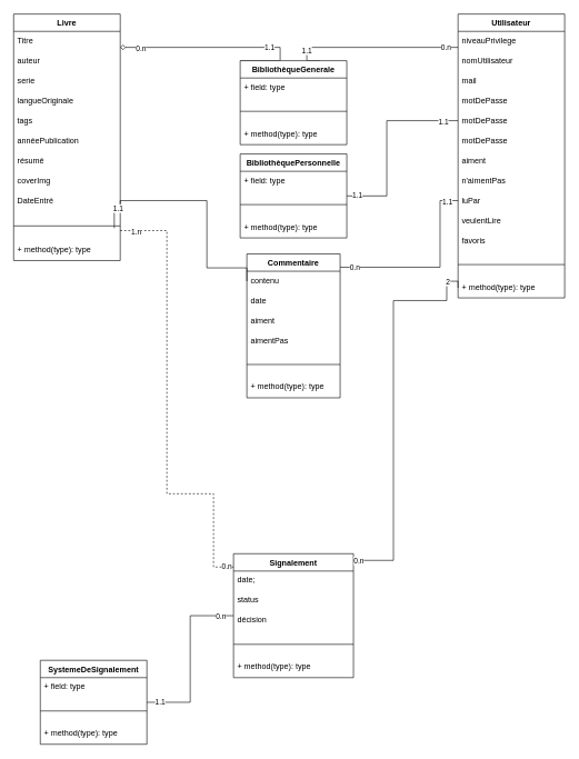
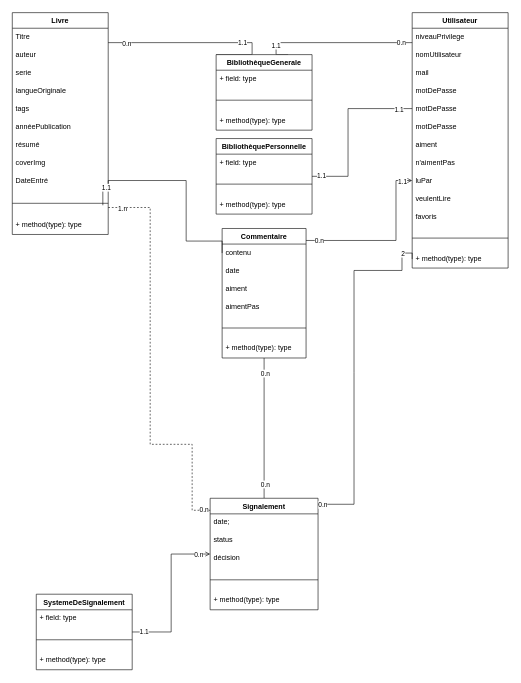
  <mxCell id="0" />
  <mxCell id="1" parent="0" />
- <mxCell id="2" style="edgeStyle=orthogonalEdgeStyle;rounded=0;orthogonalLoop=1;jettySize=auto;html=1;endArrow=none;endFill=0;" parent="1" source="5" target="61" edge="1"><mxGeometry relative="1" as="geometry" /></mxCell>
+ <mxCell id="2" style="edgeStyle=orthogonalEdgeStyle;rounded=0;orthogonalLoop=1;jettySize=auto;html=1;endArrow=open;endFill=0;" parent="1" source="5" target="61" edge="1"><mxGeometry relative="1" as="geometry" /></mxCell>
  <mxCell id="3" value="1.1" style="edgeLabel;html=1;align=center;verticalAlign=middle;resizable=0;points=[];" parent="2" vertex="1" connectable="0"><mxGeometry x="-0.857" y="1" relative="1" as="geometry"><mxPoint as="offset" /></mxGeometry></mxCell>
  <mxCell id="4" value="0.n" style="edgeLabel;html=1;align=center;verticalAlign=middle;resizable=0;points=[];" parent="2" vertex="1" connectable="0"><mxGeometry x="0.848" relative="1" as="geometry"><mxPoint as="offset" /></mxGeometry></mxCell>
  <mxCell id="5" value="SystemeDeSignalement" style="swimlane;fontStyle=1;align=center;verticalAlign=top;childLayout=stackLayout;horizontal=1;startSize=26;horizontalStack=0;resizeParent=1;resizeParentMax=0;resizeLast=0;collapsible=1;marginBottom=0;" parent="1" vertex="1"><mxGeometry x="60" y="990" width="160" height="126" as="geometry" /></mxCell>
  <mxCell id="6" value="+ field: type" style="text;strokeColor=none;fillColor=none;align=left;verticalAlign=top;spacingLeft=4;spacingRight=4;overflow=hidden;rotatable=0;points=[[0,0.5],[1,0.5]];portConstraint=eastwest;" parent="5" vertex="1"><mxGeometry y="26" width="160" height="30" as="geometry" /></mxCell>
  <mxCell id="7" value="" style="line;strokeWidth=1;fillColor=none;align=left;verticalAlign=middle;spacingTop=-1;spacingLeft=3;spacingRight=3;rotatable=0;labelPosition=right;points=[];portConstraint=eastwest;strokeColor=inherit;" parent="5" vertex="1"><mxGeometry y="56" width="160" height="40" as="geometry" /></mxCell>
  <mxCell id="8" value="+ method(type): type" style="text;strokeColor=none;fillColor=none;align=left;verticalAlign=top;spacingLeft=4;spacingRight=4;overflow=hidden;rotatable=0;points=[[0,0.5],[1,0.5]];portConstraint=eastwest;" parent="5" vertex="1"><mxGeometry y="96" width="160" height="30" as="geometry" /></mxCell>
  <mxCell id="9" value="Livre" style="swimlane;fontStyle=1;align=center;verticalAlign=top;childLayout=stackLayout;horizontal=1;startSize=26;horizontalStack=0;resizeParent=1;resizeParentMax=0;resizeLast=0;collapsible=1;marginBottom=0;" parent="1" vertex="1"><mxGeometry y="20" width="160" height="370" as="geometry" x="20" /></mxCell>
  <mxCell id="10" value="Titre" style="text;strokeColor=none;fillColor=none;align=left;verticalAlign=top;spacingLeft=4;spacingRight=4;overflow=hidden;rotatable=0;points=[[0,0.5],[1,0.5]];portConstraint=eastwest;" parent="9" vertex="1"><mxGeometry y="26" width="160" height="30" as="geometry" /></mxCell>
  <mxCell id="11" value="auteur" style="text;strokeColor=none;fillColor=none;align=left;verticalAlign=top;spacingLeft=4;spacingRight=4;overflow=hidden;rotatable=0;points=[[0,0.5],[1,0.5]];portConstraint=eastwest;" parent="9" vertex="1"><mxGeometry y="56" width="160" height="30" as="geometry" /></mxCell>
  <mxCell id="12" value="serie" style="text;strokeColor=none;fillColor=none;align=left;verticalAlign=top;spacingLeft=4;spacingRight=4;overflow=hidden;rotatable=0;points=[[0,0.5],[1,0.5]];portConstraint=eastwest;" parent="9" vertex="1"><mxGeometry y="86" width="160" height="30" as="geometry" /></mxCell>
  <mxCell id="13" value="langueOriginale" style="text;strokeColor=none;fillColor=none;align=left;verticalAlign=top;spacingLeft=4;spacingRight=4;overflow=hidden;rotatable=0;points=[[0,0.5],[1,0.5]];portConstraint=eastwest;" parent="9" vertex="1"><mxGeometry y="116" width="160" height="30" as="geometry" /></mxCell>
  <mxCell id="14" value="tags" style="text;strokeColor=none;fillColor=none;align=left;verticalAlign=top;spacingLeft=4;spacingRight=4;overflow=hidden;rotatable=0;points=[[0,0.5],[1,0.5]];portConstraint=eastwest;" parent="9" vertex="1"><mxGeometry y="146" width="160" height="30" as="geometry" /></mxCell>
  <mxCell id="15" value="annéePublication" style="text;strokeColor=none;fillColor=none;align=left;verticalAlign=top;spacingLeft=4;spacingRight=4;overflow=hidden;rotatable=0;points=[[0,0.5],[1,0.5]];portConstraint=eastwest;" parent="9" vertex="1"><mxGeometry y="176" width="160" height="30" as="geometry" /></mxCell>
  <mxCell id="16" value="résumé" style="text;strokeColor=none;fillColor=none;align=left;verticalAlign=top;spacingLeft=4;spacingRight=4;overflow=hidden;rotatable=0;points=[[0,0.5],[1,0.5]];portConstraint=eastwest;" parent="9" vertex="1"><mxGeometry y="206" width="160" height="30" as="geometry" /></mxCell>
  <mxCell id="17" value="coverImg" style="text;strokeColor=none;fillColor=none;align=left;verticalAlign=top;spacingLeft=4;spacingRight=4;overflow=hidden;rotatable=0;points=[[0,0.5],[1,0.5]];portConstraint=eastwest;" parent="9" vertex="1"><mxGeometry y="236" width="160" height="30" as="geometry" /></mxCell>
  <mxCell id="18" value="DateEntré" style="text;strokeColor=none;fillColor=none;align=left;verticalAlign=top;spacingLeft=4;spacingRight=4;overflow=hidden;rotatable=0;points=[[0,0.5],[1,0.5]];portConstraint=eastwest;" vertex="1" parent="9"><mxGeometry y="266" width="160" height="30" as="geometry" /></mxCell>
  <mxCell id="19" value="" style="line;strokeWidth=1;fillColor=none;align=left;verticalAlign=middle;spacingTop=-1;spacingLeft=3;spacingRight=3;rotatable=0;labelPosition=right;points=[];portConstraint=eastwest;strokeColor=inherit;" parent="9" vertex="1"><mxGeometry y="296" width="160" height="44" as="geometry" /></mxCell>
  <mxCell id="20" value="+ method(type): type" style="text;strokeColor=none;fillColor=none;align=left;verticalAlign=top;spacingLeft=4;spacingRight=4;overflow=hidden;rotatable=0;points=[[0,0.5],[1,0.5]];portConstraint=eastwest;" parent="9" vertex="1"><mxGeometry y="340" width="160" height="30" as="geometry" /></mxCell>
  <mxCell id="21" value="Utilisateur" style="swimlane;fontStyle=1;align=center;verticalAlign=top;childLayout=stackLayout;horizontal=1;startSize=26;horizontalStack=0;resizeParent=1;resizeParentMax=0;resizeLast=0;collapsible=1;marginBottom=0;" parent="1" vertex="1"><mxGeometry x="687" y="20" width="160" height="426" as="geometry" /></mxCell>
  <mxCell id="22" value="niveauPrivilege&#10;" style="text;strokeColor=none;fillColor=none;align=left;verticalAlign=top;spacingLeft=4;spacingRight=4;overflow=hidden;rotatable=0;points=[[0,0.5],[1,0.5]];portConstraint=eastwest;" parent="21" vertex="1"><mxGeometry y="26" width="160" height="30" as="geometry" /></mxCell>
  <mxCell id="23" value="nomUtilisateur" style="text;strokeColor=none;fillColor=none;align=left;verticalAlign=top;spacingLeft=4;spacingRight=4;overflow=hidden;rotatable=0;points=[[0,0.5],[1,0.5]];portConstraint=eastwest;" parent="21" vertex="1"><mxGeometry y="56" width="160" height="30" as="geometry" /></mxCell>
  <mxCell id="24" value="mail" style="text;strokeColor=none;fillColor=none;align=left;verticalAlign=top;spacingLeft=4;spacingRight=4;overflow=hidden;rotatable=0;points=[[0,0.5],[1,0.5]];portConstraint=eastwest;" parent="21" vertex="1"><mxGeometry y="86" width="160" height="30" as="geometry" /></mxCell>
  <mxCell id="25" value="motDePasse" style="text;strokeColor=none;fillColor=none;align=left;verticalAlign=top;spacingLeft=4;spacingRight=4;overflow=hidden;rotatable=0;points=[[0,0.5],[1,0.5]];portConstraint=eastwest;" parent="21" vertex="1"><mxGeometry y="116" width="160" height="30" as="geometry" /></mxCell>
  <mxCell id="26" value="motDePasse" style="text;strokeColor=none;fillColor=none;align=left;verticalAlign=top;spacingLeft=4;spacingRight=4;overflow=hidden;rotatable=0;points=[[0,0.5],[1,0.5]];portConstraint=eastwest;" vertex="1" parent="21"><mxGeometry y="146" width="160" height="30" as="geometry" /></mxCell>
  <mxCell id="27" value="motDePasse" style="text;strokeColor=none;fillColor=none;align=left;verticalAlign=top;spacingLeft=4;spacingRight=4;overflow=hidden;rotatable=0;points=[[0,0.5],[1,0.5]];portConstraint=eastwest;" parent="21" vertex="1"><mxGeometry y="176" width="160" height="30" as="geometry" /></mxCell>
  <mxCell id="28" value="aiment" style="text;strokeColor=none;fillColor=none;align=left;verticalAlign=top;spacingLeft=4;spacingRight=4;overflow=hidden;rotatable=0;points=[[0,0.5],[1,0.5]];portConstraint=eastwest;" parent="21" vertex="1"><mxGeometry y="206" width="160" height="30" as="geometry" /></mxCell>
  <mxCell id="29" value="n'aimentPas" style="text;strokeColor=none;fillColor=none;align=left;verticalAlign=top;spacingLeft=4;spacingRight=4;overflow=hidden;rotatable=0;points=[[0,0.5],[1,0.5]];portConstraint=eastwest;" parent="21" vertex="1"><mxGeometry y="236" width="160" height="30" as="geometry" /></mxCell>
  <mxCell id="30" value="luPar" style="text;strokeColor=none;fillColor=none;align=left;verticalAlign=top;spacingLeft=4;spacingRight=4;overflow=hidden;rotatable=0;points=[[0,0.5],[1,0.5]];portConstraint=eastwest;" parent="21" vertex="1"><mxGeometry y="266" width="160" height="30" as="geometry" /></mxCell>
  <mxCell id="31" value="veulentLire" style="text;strokeColor=none;fillColor=none;align=left;verticalAlign=top;spacingLeft=4;spacingRight=4;overflow=hidden;rotatable=0;points=[[0,0.5],[1,0.5]];portConstraint=eastwest;" parent="21" vertex="1"><mxGeometry y="296" width="160" height="30" as="geometry" /></mxCell>
  <mxCell id="32" value="favoris" style="text;strokeColor=none;fillColor=none;align=left;verticalAlign=top;spacingLeft=4;spacingRight=4;overflow=hidden;rotatable=0;points=[[0,0.5],[1,0.5]];portConstraint=eastwest;" parent="21" vertex="1"><mxGeometry y="326" width="160" height="30" as="geometry" /></mxCell>
  <mxCell id="33" value="" style="line;strokeWidth=1;fillColor=none;align=left;verticalAlign=middle;spacingTop=-1;spacingLeft=3;spacingRight=3;rotatable=0;labelPosition=right;points=[];portConstraint=eastwest;strokeColor=inherit;" parent="21" vertex="1"><mxGeometry y="356" width="160" height="40" as="geometry" /></mxCell>
  <mxCell id="34" value="+ method(type): type" style="text;strokeColor=none;fillColor=none;align=left;verticalAlign=top;spacingLeft=4;spacingRight=4;overflow=hidden;rotatable=0;points=[[0,0.5],[1,0.5]];portConstraint=eastwest;" parent="21" vertex="1"><mxGeometry y="396" width="160" height="30" as="geometry" /></mxCell>
  <mxCell id="35" value="BibliothèquePersonnelle" style="swimlane;fontStyle=1;align=center;verticalAlign=top;childLayout=stackLayout;horizontal=1;startSize=26;horizontalStack=0;resizeParent=1;resizeParentMax=0;resizeLast=0;collapsible=1;marginBottom=0;" parent="1" vertex="1"><mxGeometry x="360" y="230" width="160" height="126" as="geometry" /></mxCell>
  <mxCell id="36" value="+ field: type" style="text;strokeColor=none;fillColor=none;align=left;verticalAlign=top;spacingLeft=4;spacingRight=4;overflow=hidden;rotatable=0;points=[[0,0.5],[1,0.5]];portConstraint=eastwest;" parent="35" vertex="1"><mxGeometry y="26" width="160" height="30" as="geometry" /></mxCell>
  <mxCell id="37" value="" style="line;strokeWidth=1;fillColor=none;align=left;verticalAlign=middle;spacingTop=-1;spacingLeft=3;spacingRight=3;rotatable=0;labelPosition=right;points=[];portConstraint=eastwest;strokeColor=inherit;" parent="35" vertex="1"><mxGeometry y="56" width="160" height="40" as="geometry" /></mxCell>
  <mxCell id="38" value="+ method(type): type" style="text;strokeColor=none;fillColor=none;align=left;verticalAlign=top;spacingLeft=4;spacingRight=4;overflow=hidden;rotatable=0;points=[[0,0.5],[1,0.5]];portConstraint=eastwest;" parent="35" vertex="1"><mxGeometry y="96" width="160" height="30" as="geometry" /></mxCell>
+ <mxCell id="39" style="edgeStyle=orthogonalEdgeStyle;rounded=0;orthogonalLoop=1;jettySize=auto;html=1;entryX=0.5;entryY=0;entryDx=0;entryDy=0;endArrow=none;endFill=0;" parent="1" source="42" target="61" edge="1"><mxGeometry relative="1" as="geometry" /></mxCell>
+ <mxCell id="40" value="0.n" style="edgeLabel;html=1;align=center;verticalAlign=middle;resizable=0;points=[];" parent="39" vertex="1" connectable="0"><mxGeometry x="-0.785" y="1" relative="1" as="geometry"><mxPoint as="offset" /></mxGeometry></mxCell>
+ <mxCell id="41" value="0.n" style="edgeLabel;html=1;align=center;verticalAlign=middle;resizable=0;points=[];" parent="39" vertex="1" connectable="0"><mxGeometry x="0.793" y="1" relative="1" as="geometry"><mxPoint as="offset" /></mxGeometry></mxCell>
  <mxCell id="42" value="Commentaire" style="swimlane;fontStyle=1;align=center;verticalAlign=top;childLayout=stackLayout;horizontal=1;startSize=26;horizontalStack=0;resizeParent=1;resizeParentMax=0;resizeLast=0;collapsible=1;marginBottom=0;" parent="1" vertex="1"><mxGeometry x="370" y="380" width="140" height="216" as="geometry" /></mxCell>
  <mxCell id="43" value="contenu" style="text;strokeColor=none;fillColor=none;align=left;verticalAlign=top;spacingLeft=4;spacingRight=4;overflow=hidden;rotatable=0;points=[[0,0.5],[1,0.5]];portConstraint=eastwest;" parent="42" vertex="1"><mxGeometry y="26" width="140" height="30" as="geometry" /></mxCell>
  <mxCell id="44" value="date" style="text;strokeColor=none;fillColor=none;align=left;verticalAlign=top;spacingLeft=4;spacingRight=4;overflow=hidden;rotatable=0;points=[[0,0.5],[1,0.5]];portConstraint=eastwest;" parent="42" vertex="1"><mxGeometry y="56" width="140" height="30" as="geometry" /></mxCell>
  <mxCell id="45" value="aiment" style="text;strokeColor=none;fillColor=none;align=left;verticalAlign=top;spacingLeft=4;spacingRight=4;overflow=hidden;rotatable=0;points=[[0,0.5],[1,0.5]];portConstraint=eastwest;" parent="42" vertex="1"><mxGeometry y="86" width="140" height="30" as="geometry" /></mxCell>
  <mxCell id="46" value="aimentPas" style="text;strokeColor=none;fillColor=none;align=left;verticalAlign=top;spacingLeft=4;spacingRight=4;overflow=hidden;rotatable=0;points=[[0,0.5],[1,0.5]];portConstraint=eastwest;" parent="42" vertex="1"><mxGeometry y="116" width="140" height="30" as="geometry" /></mxCell>
  <mxCell id="47" value="" style="line;strokeWidth=1;fillColor=none;align=left;verticalAlign=middle;spacingTop=-1;spacingLeft=3;spacingRight=3;rotatable=0;labelPosition=right;points=[];portConstraint=eastwest;strokeColor=inherit;" parent="42" vertex="1"><mxGeometry y="146" width="140" height="40" as="geometry" /></mxCell>
  <mxCell id="48" value="+ method(type): type" style="text;strokeColor=none;fillColor=none;align=left;verticalAlign=top;spacingLeft=4;spacingRight=4;overflow=hidden;rotatable=0;points=[[0,0.5],[1,0.5]];portConstraint=eastwest;" parent="42" vertex="1"><mxGeometry y="186" width="140" height="30" as="geometry" /></mxCell>
  <mxCell id="49" style="edgeStyle=orthogonalEdgeStyle;rounded=0;orthogonalLoop=1;jettySize=auto;html=1;exitX=0.75;exitY=0;exitDx=0;exitDy=0;endArrow=none;endFill=0;" parent="1" source="55" target="21" edge="1"><mxGeometry relative="1" as="geometry"><Array as="points"><mxPoint x="460" y="90" /><mxPoint x="460" y="70" /></Array></mxGeometry></mxCell>
  <mxCell id="50" value="1.1" style="edgeLabel;html=1;align=center;verticalAlign=middle;resizable=0;points=[];" parent="49" vertex="1" connectable="0"><mxGeometry x="-0.727" y="1" relative="1" as="geometry"><mxPoint as="offset" /></mxGeometry></mxCell>
  <mxCell id="51" value="0.n" style="edgeLabel;html=1;align=center;verticalAlign=middle;resizable=0;points=[];" parent="49" vertex="1" connectable="0"><mxGeometry x="0.859" relative="1" as="geometry"><mxPoint as="offset" /></mxGeometry></mxCell>
- <mxCell id="52" style="edgeStyle=orthogonalEdgeStyle;rounded=0;orthogonalLoop=1;jettySize=auto;html=1;exitX=0;exitY=0;exitDx=0;exitDy=0;endArrow=diamond;endFill=0;" parent="1" source="55" target="9" edge="1"><mxGeometry relative="1" as="geometry"><Array as="points"><mxPoint x="420" y="90" /><mxPoint x="420" y="70" /></Array></mxGeometry></mxCell>
+ <mxCell id="52" style="edgeStyle=orthogonalEdgeStyle;rounded=0;orthogonalLoop=1;jettySize=auto;html=1;exitX=0;exitY=0;exitDx=0;exitDy=0;endArrow=none;endFill=0;" parent="1" source="55" target="9" edge="1"><mxGeometry relative="1" as="geometry"><Array as="points"><mxPoint x="420" y="90" /><mxPoint x="420" y="70" /></Array></mxGeometry></mxCell>
  <mxCell id="53" value="0.n" style="edgeLabel;html=1;align=center;verticalAlign=middle;resizable=0;points=[];" parent="52" vertex="1" connectable="0"><mxGeometry x="0.81" y="1" relative="1" as="geometry"><mxPoint as="offset" /></mxGeometry></mxCell>
  <mxCell id="54" value="1.1" style="edgeLabel;html=1;align=center;verticalAlign=middle;resizable=0;points=[];" parent="52" vertex="1" connectable="0"><mxGeometry x="-0.73" relative="1" as="geometry"><mxPoint y="-20" as="offset" /></mxGeometry></mxCell>
  <mxCell id="55" value="BibliothèqueGenerale" style="swimlane;fontStyle=1;align=center;verticalAlign=top;childLayout=stackLayout;horizontal=1;startSize=26;horizontalStack=0;resizeParent=1;resizeParentMax=0;resizeLast=0;collapsible=1;marginBottom=0;" parent="1" vertex="1"><mxGeometry x="360" y="90" width="160" height="126" as="geometry" /></mxCell>
  <mxCell id="56" value="+ field: type" style="text;strokeColor=none;fillColor=none;align=left;verticalAlign=top;spacingLeft=4;spacingRight=4;overflow=hidden;rotatable=0;points=[[0,0.5],[1,0.5]];portConstraint=eastwest;" parent="55" vertex="1"><mxGeometry y="26" width="160" height="30" as="geometry" /></mxCell>
  <mxCell id="57" value="" style="line;strokeWidth=1;fillColor=none;align=left;verticalAlign=middle;spacingTop=-1;spacingLeft=3;spacingRight=3;rotatable=0;labelPosition=right;points=[];portConstraint=eastwest;strokeColor=inherit;" parent="55" vertex="1"><mxGeometry y="56" width="160" height="40" as="geometry" /></mxCell>
  <mxCell id="58" value="+ method(type): type" style="text;strokeColor=none;fillColor=none;align=left;verticalAlign=top;spacingLeft=4;spacingRight=4;overflow=hidden;rotatable=0;points=[[0,0.5],[1,0.5]];portConstraint=eastwest;" parent="55" vertex="1"><mxGeometry y="96" width="160" height="30" as="geometry" /></mxCell>
  <mxCell id="59" style="edgeStyle=orthogonalEdgeStyle;rounded=0;orthogonalLoop=1;jettySize=auto;html=1;entryX=0;entryY=0.5;entryDx=0;entryDy=0;endArrow=none;endFill=0;startArrow=none;" parent="1" target="34" edge="1"><mxGeometry relative="1" as="geometry"><Array as="points"><mxPoint x="590" y="450" /><mxPoint x="670" y="450" /><mxPoint x="670" y="421" /></Array><mxPoint x="590" y="620" as="sourcePoint" /></mxGeometry></mxCell>
  <mxCell id="60" value="2" style="edgeLabel;html=1;align=center;verticalAlign=middle;resizable=0;points=[];" parent="59" vertex="1" connectable="0"><mxGeometry x="0.829" relative="1" as="geometry"><mxPoint as="offset" /></mxGeometry></mxCell>
  <mxCell id="61" value="Signalement" style="swimlane;fontStyle=1;align=center;verticalAlign=top;childLayout=stackLayout;horizontal=1;startSize=26;horizontalStack=0;resizeParent=1;resizeParentMax=0;resizeLast=0;collapsible=1;marginBottom=0;" parent="1" vertex="1"><mxGeometry x="350" y="830" width="180" height="186" as="geometry" /></mxCell>
  <mxCell id="62" value="date;" style="text;strokeColor=none;fillColor=none;align=left;verticalAlign=top;spacingLeft=4;spacingRight=4;overflow=hidden;rotatable=0;points=[[0,0.5],[1,0.5]];portConstraint=eastwest;" parent="61" vertex="1"><mxGeometry y="26" width="180" height="30" as="geometry" /></mxCell>
  <mxCell id="63" value="status" style="text;strokeColor=none;fillColor=none;align=left;verticalAlign=top;spacingLeft=4;spacingRight=4;overflow=hidden;rotatable=0;points=[[0,0.5],[1,0.5]];portConstraint=eastwest;" parent="61" vertex="1"><mxGeometry y="56" width="180" height="30" as="geometry" /></mxCell>
  <mxCell id="64" value="décision" style="text;strokeColor=none;fillColor=none;align=left;verticalAlign=top;spacingLeft=4;spacingRight=4;overflow=hidden;rotatable=0;points=[[0,0.5],[1,0.5]];portConstraint=eastwest;" parent="61" vertex="1"><mxGeometry y="86" width="180" height="30" as="geometry" /></mxCell>
  <mxCell id="65" value="" style="line;strokeWidth=1;fillColor=none;align=left;verticalAlign=middle;spacingTop=-1;spacingLeft=3;spacingRight=3;rotatable=0;labelPosition=right;points=[];portConstraint=eastwest;strokeColor=inherit;" parent="61" vertex="1"><mxGeometry y="116" width="180" height="40" as="geometry" /></mxCell>
  <mxCell id="66" value="+ method(type): type" style="text;strokeColor=none;fillColor=none;align=left;verticalAlign=top;spacingLeft=4;spacingRight=4;overflow=hidden;rotatable=0;points=[[0,0.5],[1,0.5]];portConstraint=eastwest;" parent="61" vertex="1"><mxGeometry y="156" width="180" height="30" as="geometry" /></mxCell>
  <mxCell id="67" style="edgeStyle=orthogonalEdgeStyle;rounded=0;orthogonalLoop=1;jettySize=auto;html=1;endArrow=none;endFill=0;startArrow=none;" parent="1" source="35" target="21" edge="1"><mxGeometry relative="1" as="geometry"><mxPoint x="550" y="240" as="sourcePoint" /><Array as="points"><mxPoint x="580" y="293" /><mxPoint x="580" y="180" /></Array></mxGeometry></mxCell>
  <mxCell id="68" value="1.1" style="edgeLabel;html=1;align=center;verticalAlign=middle;resizable=0;points=[];" parent="67" vertex="1" connectable="0"><mxGeometry x="0.838" y="-2" relative="1" as="geometry"><mxPoint as="offset" /></mxGeometry></mxCell>
  <mxCell id="69" value="1.1" style="edgeLabel;html=1;align=center;verticalAlign=middle;resizable=0;points=[];" parent="67" vertex="1" connectable="0"><mxGeometry x="-0.893" y="2" relative="1" as="geometry"><mxPoint as="offset" /></mxGeometry></mxCell>
- <mxCell id="70" style="edgeStyle=orthogonalEdgeStyle;rounded=0;orthogonalLoop=1;jettySize=auto;html=1;endArrow=none;endFill=0;startArrow=none;" parent="1" source="42" target="21" edge="1"><mxGeometry relative="1" as="geometry"><mxPoint x="580" y="375" as="sourcePoint" /><Array as="points"><mxPoint x="660" y="400" /><mxPoint x="660" y="300" /></Array></mxGeometry></mxCell>
+ <mxCell id="70" style="edgeStyle=orthogonalEdgeStyle;rounded=0;orthogonalLoop=1;jettySize=auto;html=1;endArrow=open;endFill=0;startArrow=none;" parent="1" source="42" target="21" edge="1"><mxGeometry relative="1" as="geometry"><mxPoint x="580" y="375" as="sourcePoint" /><Array as="points"><mxPoint x="660" y="400" /><mxPoint x="660" y="300" /></Array></mxGeometry></mxCell>
  <mxCell id="71" value="1.1" style="edgeLabel;html=1;align=center;verticalAlign=middle;resizable=0;points=[];" parent="70" vertex="1" connectable="0"><mxGeometry x="0.875" y="-1" relative="1" as="geometry"><mxPoint as="offset" /></mxGeometry></mxCell>
  <mxCell id="72" value="0.n" style="edgeLabel;html=1;align=center;verticalAlign=middle;resizable=0;points=[];" parent="70" vertex="1" connectable="0"><mxGeometry x="-0.846" y="1" relative="1" as="geometry"><mxPoint as="offset" /></mxGeometry></mxCell>
  <mxCell id="73" value="0.n" style="edgeStyle=orthogonalEdgeStyle;rounded=0;orthogonalLoop=1;jettySize=auto;html=1;endArrow=none;endFill=0;startArrow=none;dashed=1;" parent="1" source="9" target="61" edge="1"><mxGeometry x="0.969" relative="1" as="geometry"><mxPoint x="200" y="340" as="sourcePoint" /><Array as="points"><mxPoint x="250" y="345" /><mxPoint x="250" y="740" /><mxPoint x="320" y="740" /><mxPoint x="320" y="850" /></Array><mxPoint as="offset" /></mxGeometry></mxCell>
  <mxCell id="74" value="1.n" style="edgeLabel;html=1;align=center;verticalAlign=middle;resizable=0;points=[];" parent="73" vertex="1" connectable="0"><mxGeometry x="-0.932" y="-1" relative="1" as="geometry"><mxPoint as="offset" /></mxGeometry></mxCell>
  <mxCell id="75" value="" style="edgeStyle=orthogonalEdgeStyle;rounded=0;orthogonalLoop=1;jettySize=auto;html=1;endArrow=none;endFill=0;" parent="1" source="61" edge="1"><mxGeometry relative="1" as="geometry"><Array as="points"><mxPoint x="590" y="840" /></Array><mxPoint x="520" y="878" as="sourcePoint" /><mxPoint x="590" y="620" as="targetPoint" /></mxGeometry></mxCell>
  <mxCell id="76" value="0.n" style="edgeLabel;html=1;align=center;verticalAlign=middle;resizable=0;points=[];" parent="75" vertex="1" connectable="0"><mxGeometry x="-0.951" relative="1" as="geometry"><mxPoint as="offset" /></mxGeometry></mxCell>
  <mxCell id="77" value="" style="edgeStyle=orthogonalEdgeStyle;rounded=0;orthogonalLoop=1;jettySize=auto;html=1;exitX=0;exitY=0.5;exitDx=0;exitDy=0;endArrow=none;endFill=0;entryX=0.944;entryY=0.575;entryDx=0;entryDy=0;entryPerimeter=0;" parent="1" source="43" target="19" edge="1"><mxGeometry relative="1" as="geometry"><Array as="points"><mxPoint x="370" y="401" /><mxPoint x="310" y="401" /><mxPoint x="310" y="300" /><mxPoint x="180" y="300" /><mxPoint x="180" y="309" /></Array><mxPoint x="370" y="421" as="sourcePoint" /><mxPoint x="200" y="280" as="targetPoint" /></mxGeometry></mxCell>
  <mxCell id="78" value="1.1" style="edgeLabel;html=1;align=center;verticalAlign=middle;resizable=0;points=[];" parent="77" vertex="1" connectable="0"><mxGeometry x="0.793" y="2" relative="1" as="geometry"><mxPoint as="offset" /></mxGeometry></mxCell>
